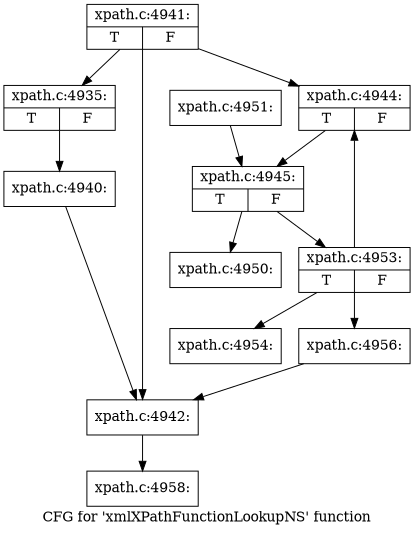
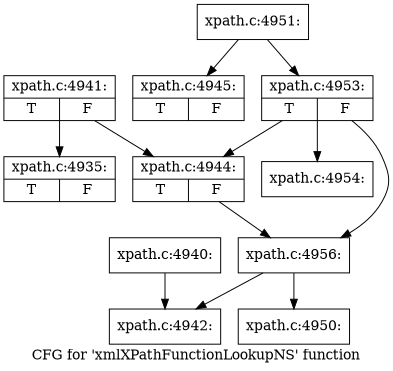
  digraph {
    label="CFG for 'xmlXPathFunctionLookupNS' function"
    node [shape=record]
    n1 [label="{xpath.c:4935:|{<s0>T|<s1>F}}"]
    n2 [label="{xpath.c:4940:}"]
    n3 [label="{xpath.c:4942:}"]
    n4 [label="{xpath.c:4941:|{<s0>T|<s1>F}}"]
    n5 [label="{xpath.c:4944:|{<s0>T|<s1>F}}"]
-   n6 [label="{xpath.c:4958:}"]
    n7 [label="{xpath.c:4945:|{<s0>T|<s1>F}}"]
    n8 [label="{xpath.c:4950:}"]
    n9 [label="{xpath.c:4953:|{<s0>T|<s1>F}}"]
    n10 [label="{xpath.c:4954:}"]
    n11 [label="{xpath.c:4956:}"]
    n12 [label="{xpath.c:4951:}"]
-   n1 -> n2
    n2 -> n3
-   n3 -> n6
    n4 -> n1
-   n4 -> n3
    n4 -> n5
-   n5 -> n7
-   n7 -> n8
+   n5 -> n11
+   n11 -> n8
    n9 -> n5
    n9 -> n10
    n9 -> n11
    n11 -> n3
    n12 -> n7
-   n7 -> n9
+   n12 -> n9
  }
